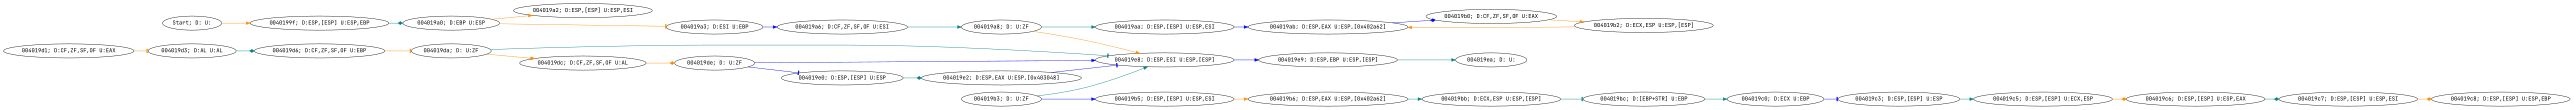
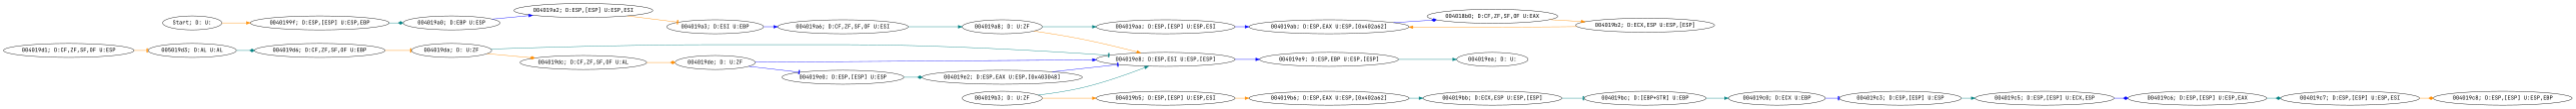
  digraph {
    fontname="JetBrains Mono"
    rankdir=LR
    node [fontname="JetBrains Mono"]
    edge [arrowhead=normal color=darkorange fontname="JetBrains Mono"]
    n1 [label="Start; D: U:"]
    n2 [label="0040199f; D:ESP,[ESP] U:ESP,EBP"]
    n3 [label="004019a0; D:EBP U:ESP"]
    n4 [label="004019a2; D:ESP,[ESP] U:ESP,ESI"]
    n5 [label="004019a3; D:ESI U:EBP"]
    n6 [label="004019a6; D:CF,ZF,SF,OF U:ESI"]
    n7 [label="004019a8; D: U:ZF"]
    n8 [label="004019aa; D:ESP,[ESP] U:ESP,ESI"]
    n9 [label="004019e8; D:ESP,ESI U:ESP,[ESP]"]
    n10 [label="004019ab; D:ESP,EAX U:ESP,[0x402a62]"]
    n11 [label="004019e9; D:ESP,EBP U:ESP,[ESP]"]
-   n12 [label="004019b0; D:CF,ZF,SF,OF U:EAX"]
+   n12 [label="004018b0; D:CF,ZF,SF,OF U:EAX"]
    n13 [label="004019b2; D:ECX,ESP U:ESP,[ESP]"]
    n14 [label="004019b3; D: U:ZF"]
    n15 [label="004019b5; D:ESP,[ESP] U:ESP,ESI"]
    n16 [label="004019b6; D:ESP,EAX U:ESP,[0x402a62]"]
    n17 [label="004019bb; D:ECX,ESP U:ESP,[ESP]"]
    n18 [label="004019bc; D:[EBP+STR] U:EBP"]
    n19 [label="004019c0; D:ECX U:EBP"]
    n20 [label="004019c3; D:ESP,[ESP] U:ESP"]
    n21 [label="004019c5; D:ESP,[ESP] U:ECX,ESP"]
    n22 [label="004019c6; D:ESP,[ESP] U:ESP,EAX"]
    n23 [label="004019c7; D:ESP,[ESP] U:ESP,ESI"]
    n24 [label="004019c8; D:ESP,[ESP] U:ESP,EBP"]
-   n25 [label="004019d1; D:CF,ZF,SF,OF U:EAX"]
-   n26 [label="004019d3; D:AL U:AL"]
+   n25 [label="004019d1; D:CF,ZF,SF,OF U:ESP"]
+   n26 [label="005019d3; D:AL U:AL"]
    n27 [label="004019d6; D:CF,ZF,SF,OF U:EBP"]
    n28 [label="004019da; D: U:ZF"]
    n29 [label="004019dc; D:CF,ZF,SF,OF U:AL"]
    n30 [label="004019de; D: U:ZF"]
    n31 [label="004019e0; D:ESP,[ESP] U:ESP"]
    n32 [label="004019e2; D:ESP,EAX U:ESP,[0x403048]"]
    n33 [label="004019ea; D: U:"]
    n1 -> n2
    n2 -> n3 [arrowhead=diamond color=teal]
-   n3 -> n4
-   n3 -> n5 [arrowhead=tee]
+   n3 -> n4 [color=blue]
+   n4 -> n5 [arrowhead=tee]
    n5 -> n6 [color=blue]
    n6 -> n7 [color=teal]
    n7 -> n8 [color=teal]
    n7 -> n9
    n8 -> n10 [color=blue]
    n9 -> n11 [color=blue]
    n10 -> n12 [arrowhead=diamond color=blue]
    n11 -> n33 [color=teal]
    n12 -> n13
    n13 -> n10
    n14 -> n9 [color=teal]
-   n14 -> n15 [color=blue]
+   n14 -> n15
    n15 -> n16
    n16 -> n17 [color=teal]
    n17 -> n18 [arrowhead=tee color=teal]
    n18 -> n19 [color=teal]
    n19 -> n20 [arrowhead=tee color=blue]
    n20 -> n21 [color=teal]
-   n21 -> n22 [arrowhead=diamond]
+   n21 -> n22 [arrowhead=diamond color=blue]
    n22 -> n23 [arrowhead=diamond color=teal]
    n23 -> n24 [arrowhead=diamond]
    n25 -> n26 [arrowhead=tee]
    n26 -> n27 [arrowhead=diamond color=teal]
    n27 -> n28 [arrowhead=tee]
    n28 -> n9 [arrowhead=tee color=teal]
    n28 -> n29 [arrowhead=diamond]
    n29 -> n30 [arrowhead=diamond]
    n30 -> n9 [color=blue]
    n30 -> n31 [arrowhead=tee color=blue]
    n31 -> n32 [arrowhead=diamond color=teal]
    n32 -> n9 [arrowhead=tee color=blue]
  }
